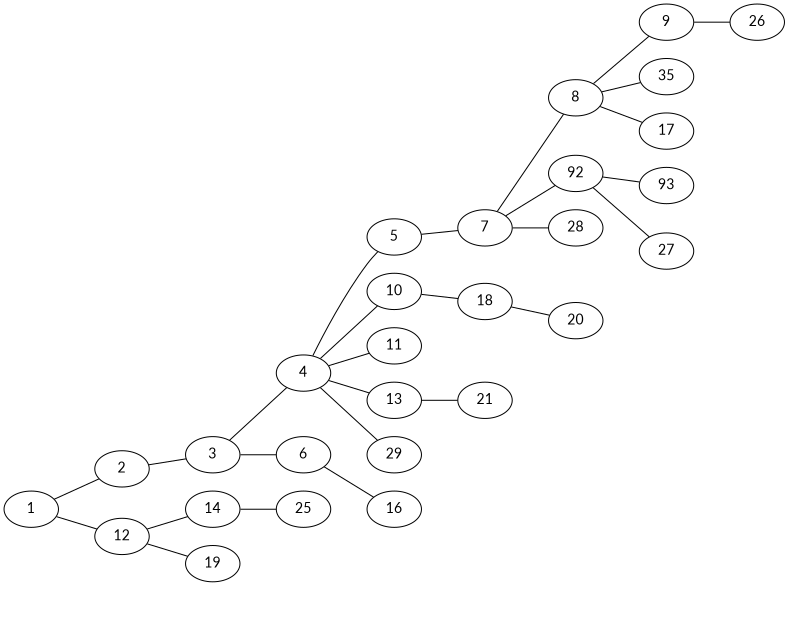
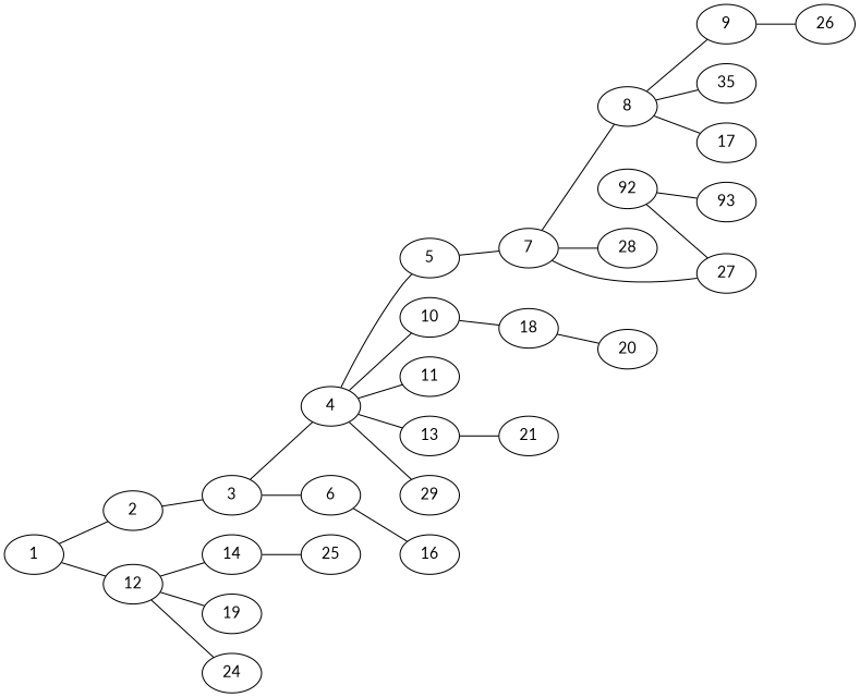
  graph {
    fontname=Lato
    rankdir=LR
    node [fontname=Lato]
    edge [fontname=Lato]
    1
    2
    12
    3
    14
    19
+   24
    4
    6
    25
    5
    10
    11
    13
    29
    16
    7
    18
    21
    8
    n21 [label=92]
    28
    20
    9
    n25 [label=35]
    17
    n27 [label=93]
    27
    26
    1 -- 2
    1 -- 12
    2 -- 3
    12 -- 14
    12 -- 19
+   12 -- 24
    3 -- 4
    3 -- 6
    14 -- 25
    4 -- 5
    4 -- 10
    4 -- 11
    4 -- 13
    4 -- 29
    6 -- 16
    5 -- 7
    10 -- 18
    13 -- 21
    7 -- 8
-   7 -- n21
+   7 -- 27
    7 -- 28
    18 -- 20
    8 -- 9
    8 -- n25
    8 -- 17
    n21 -- n27
    n21 -- 27
    9 -- 26
  }
